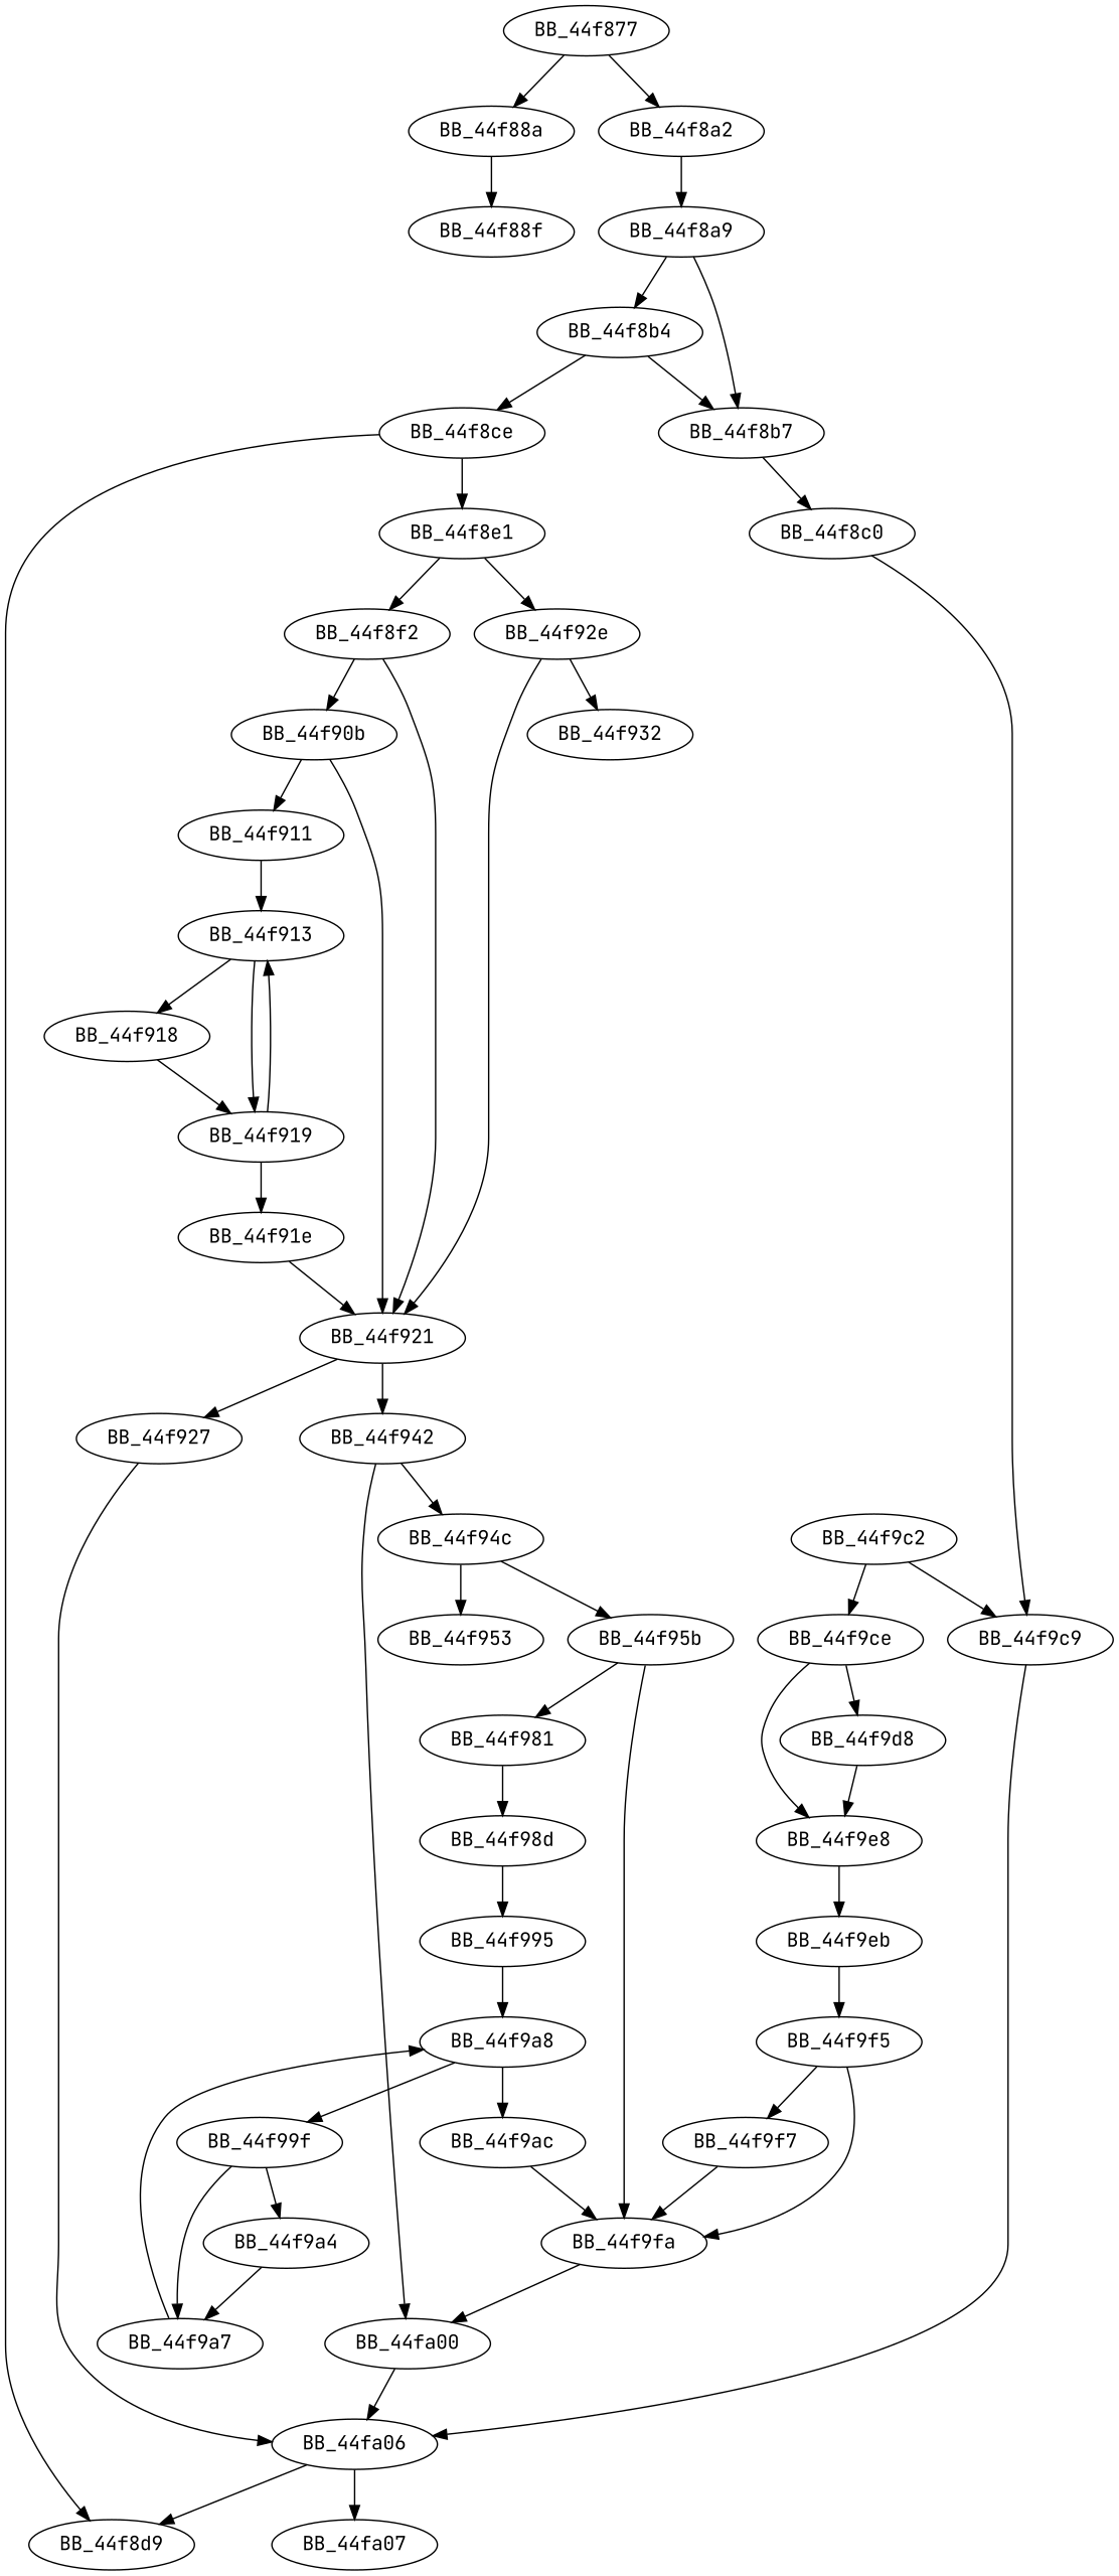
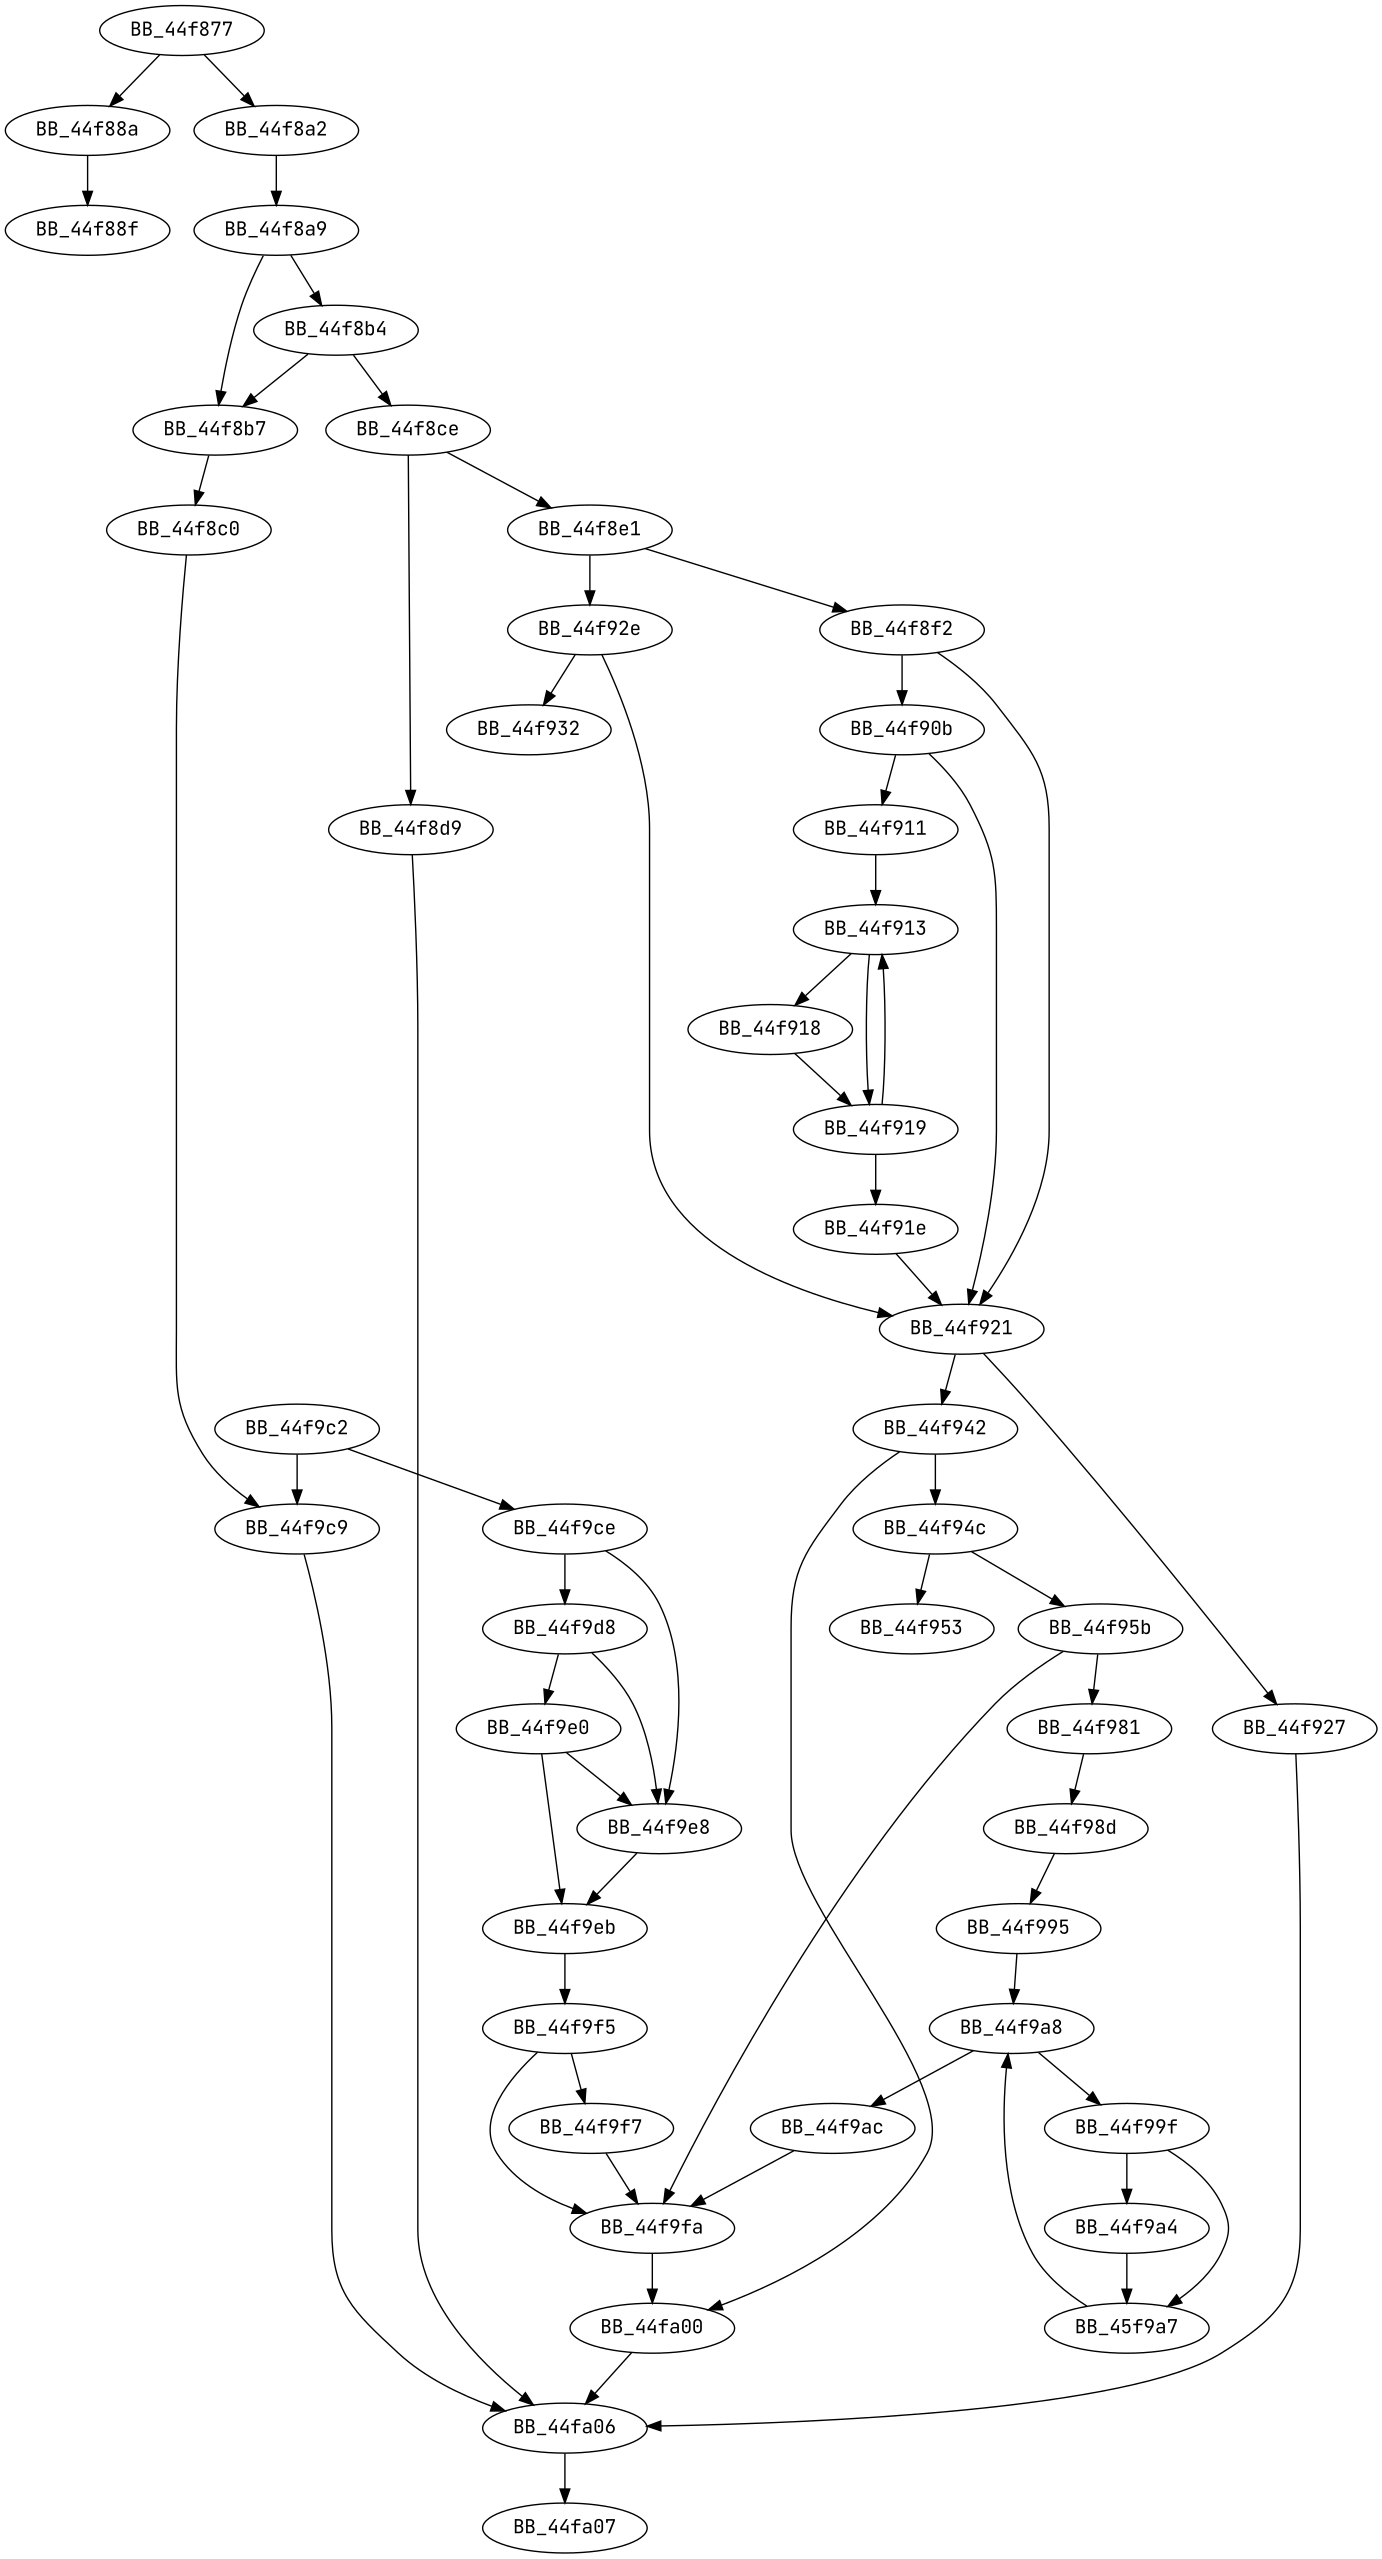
  digraph {
    fontname="JetBrains Mono"
    node [fontname="JetBrains Mono"]
    edge [fontname="JetBrains Mono"]
    BB_44f877
    BB_44f88a
    BB_44f8a2
    BB_44f88f
    BB_44f8a9
    BB_44f8b4
    BB_44f8b7
    BB_44f8ce
    BB_44f8c0
    BB_44f9c9
    BB_44f8d9
    BB_44f8e1
    BB_44fa06
    BB_44f8f2
    BB_44f92e
    BB_44fa07
    BB_44f90b
    BB_44f921
    BB_44f932
    BB_44f911
    BB_44f927
    BB_44f942
    BB_44f913
    BB_44f94c
    BB_44fa00
    BB_44f918
    BB_44f919
    BB_44f91e
    BB_44f953
    BB_44f95b
    BB_44f981
    BB_44f9fa
    BB_44f98d
    BB_44f995
    BB_44f9a8
    BB_44f99f
    BB_44f9ac
    BB_44f9c2
    BB_44f9ce
    BB_44f9a4
-   BB_44f9a7
+   BB_44f9a7 [label=BB_45f9a7]
    BB_44f9f5
    BB_44f9f7
    BB_44f9d8
    BB_44f9e8
+   BB_44f9e0
    BB_44f9eb
    BB_44f877 -> BB_44f88a
    BB_44f877 -> BB_44f8a2
    BB_44f88a -> BB_44f88f
    BB_44f8a2 -> BB_44f8a9
    BB_44f8a9 -> BB_44f8b4
    BB_44f8a9 -> BB_44f8b7
    BB_44f8b4 -> BB_44f8b7
    BB_44f8b4 -> BB_44f8ce
    BB_44f8b7 -> BB_44f8c0
    BB_44f8ce -> BB_44f8d9
    BB_44f8ce -> BB_44f8e1
    BB_44f8c0 -> BB_44f9c9
    BB_44f9c9 -> BB_44fa06
-   BB_44fa06 -> BB_44f8d9
+   BB_44f8d9 -> BB_44fa06
    BB_44f8e1 -> BB_44f8f2
    BB_44f8e1 -> BB_44f92e
    BB_44fa06 -> BB_44fa07
    BB_44f8f2 -> BB_44f90b
    BB_44f8f2 -> BB_44f921
    BB_44f92e -> BB_44f921
    BB_44f92e -> BB_44f932
    BB_44f90b -> BB_44f921
    BB_44f90b -> BB_44f911
    BB_44f921 -> BB_44f927
    BB_44f921 -> BB_44f942
    BB_44f911 -> BB_44f913
    BB_44f927 -> BB_44fa06
    BB_44f942 -> BB_44f94c
    BB_44f942 -> BB_44fa00
    BB_44f913 -> BB_44f918
    BB_44f913 -> BB_44f919
    BB_44f94c -> BB_44f953
    BB_44f94c -> BB_44f95b
    BB_44fa00 -> BB_44fa06
    BB_44f918 -> BB_44f919
    BB_44f919 -> BB_44f913
    BB_44f919 -> BB_44f91e
    BB_44f91e -> BB_44f921
    BB_44f95b -> BB_44f981
    BB_44f95b -> BB_44f9fa
    BB_44f981 -> BB_44f98d
    BB_44f9fa -> BB_44fa00
    BB_44f98d -> BB_44f995
    BB_44f995 -> BB_44f9a8
    BB_44f9a8 -> BB_44f99f
    BB_44f9a8 -> BB_44f9ac
    BB_44f99f -> BB_44f9a4
    BB_44f99f -> BB_44f9a7
    BB_44f9ac -> BB_44f9fa
    BB_44f9c2 -> BB_44f9c9
    BB_44f9c2 -> BB_44f9ce
    BB_44f9ce -> BB_44f9d8
    BB_44f9ce -> BB_44f9e8
    BB_44f9a4 -> BB_44f9a7
    BB_44f9a7 -> BB_44f9a8
    BB_44f9f5 -> BB_44f9fa
    BB_44f9f5 -> BB_44f9f7
    BB_44f9f7 -> BB_44f9fa
    BB_44f9d8 -> BB_44f9e8
+   BB_44f9d8 -> BB_44f9e0
    BB_44f9e8 -> BB_44f9eb
+   BB_44f9e0 -> BB_44f9e8
+   BB_44f9e0 -> BB_44f9eb
    BB_44f9eb -> BB_44f9f5
  }
